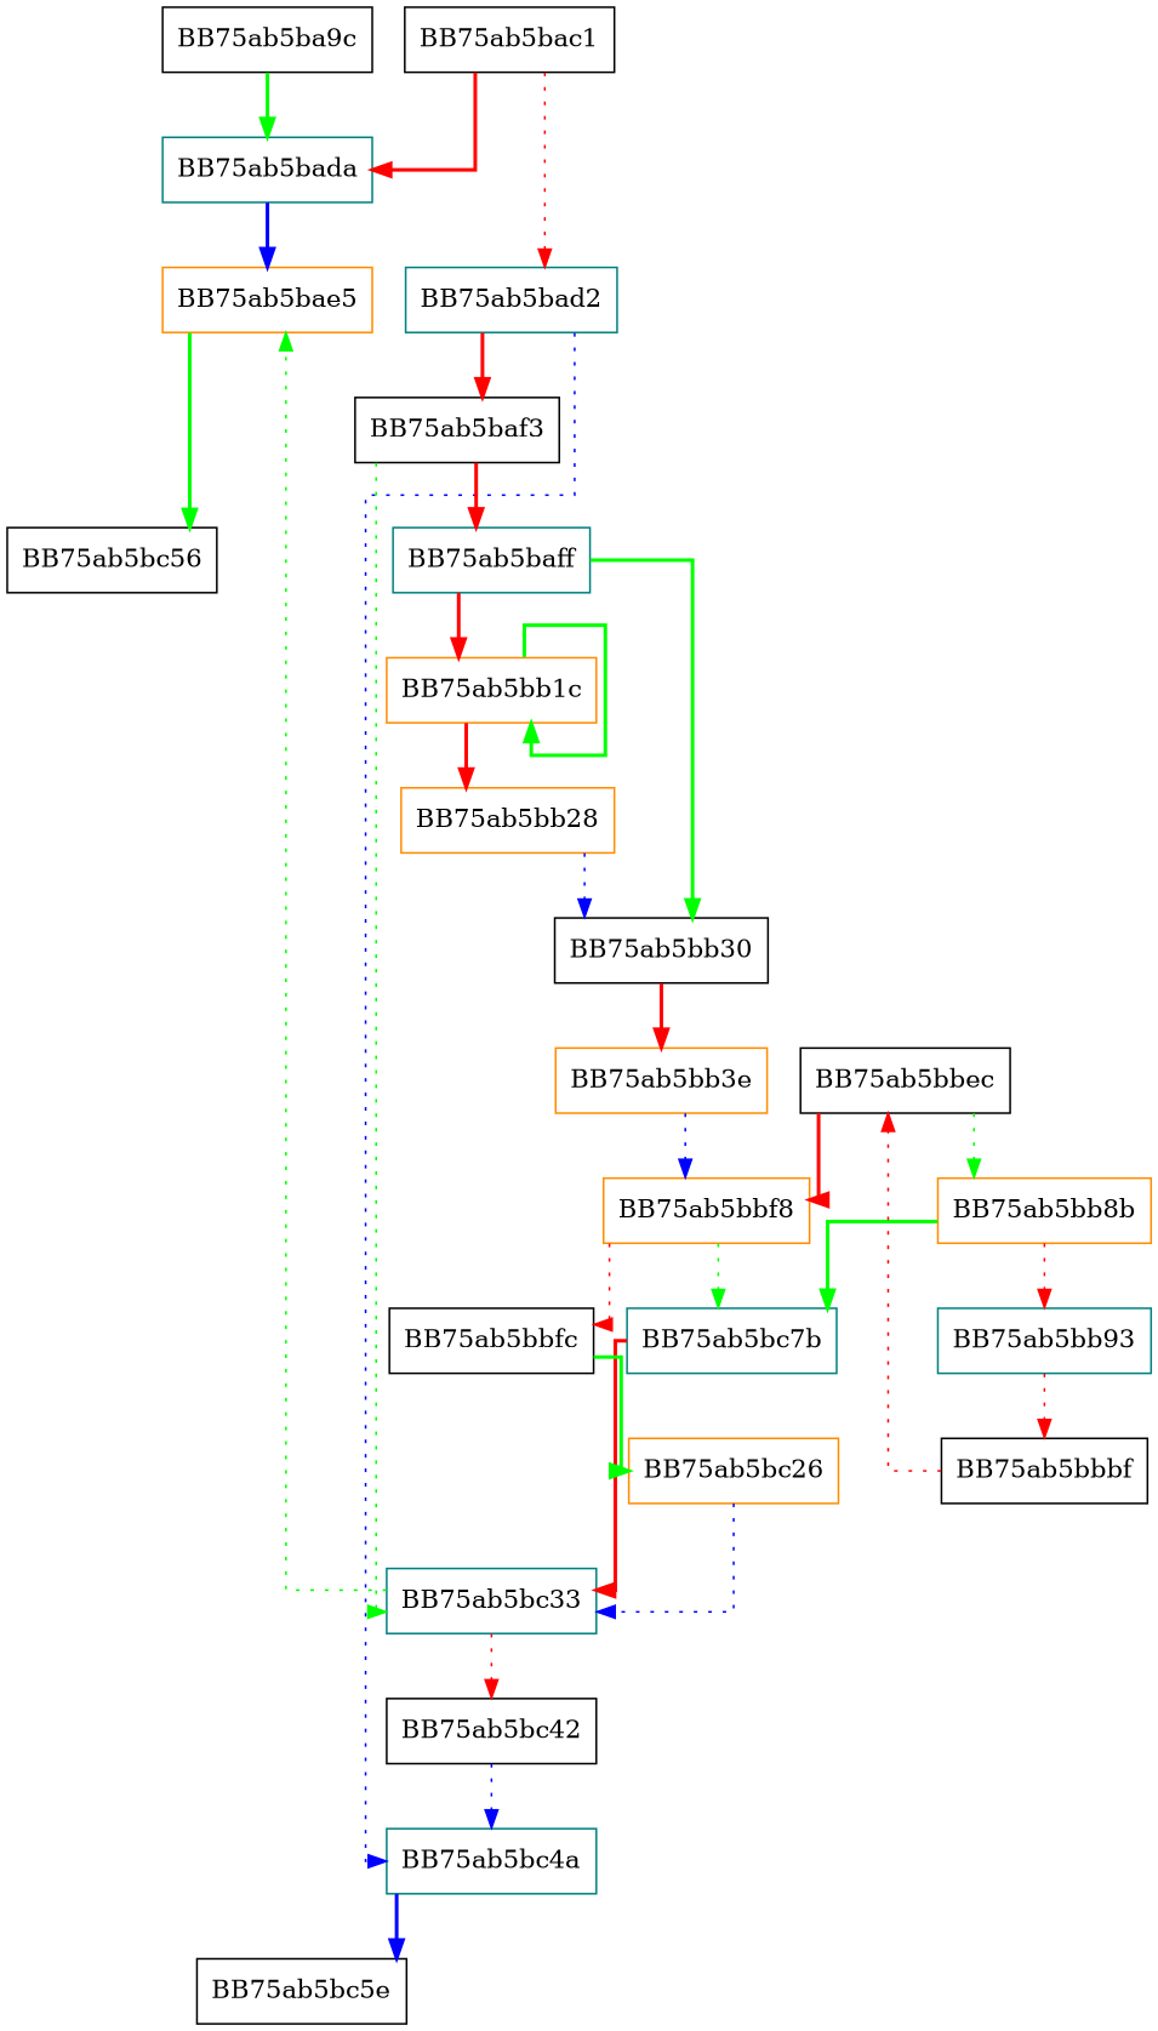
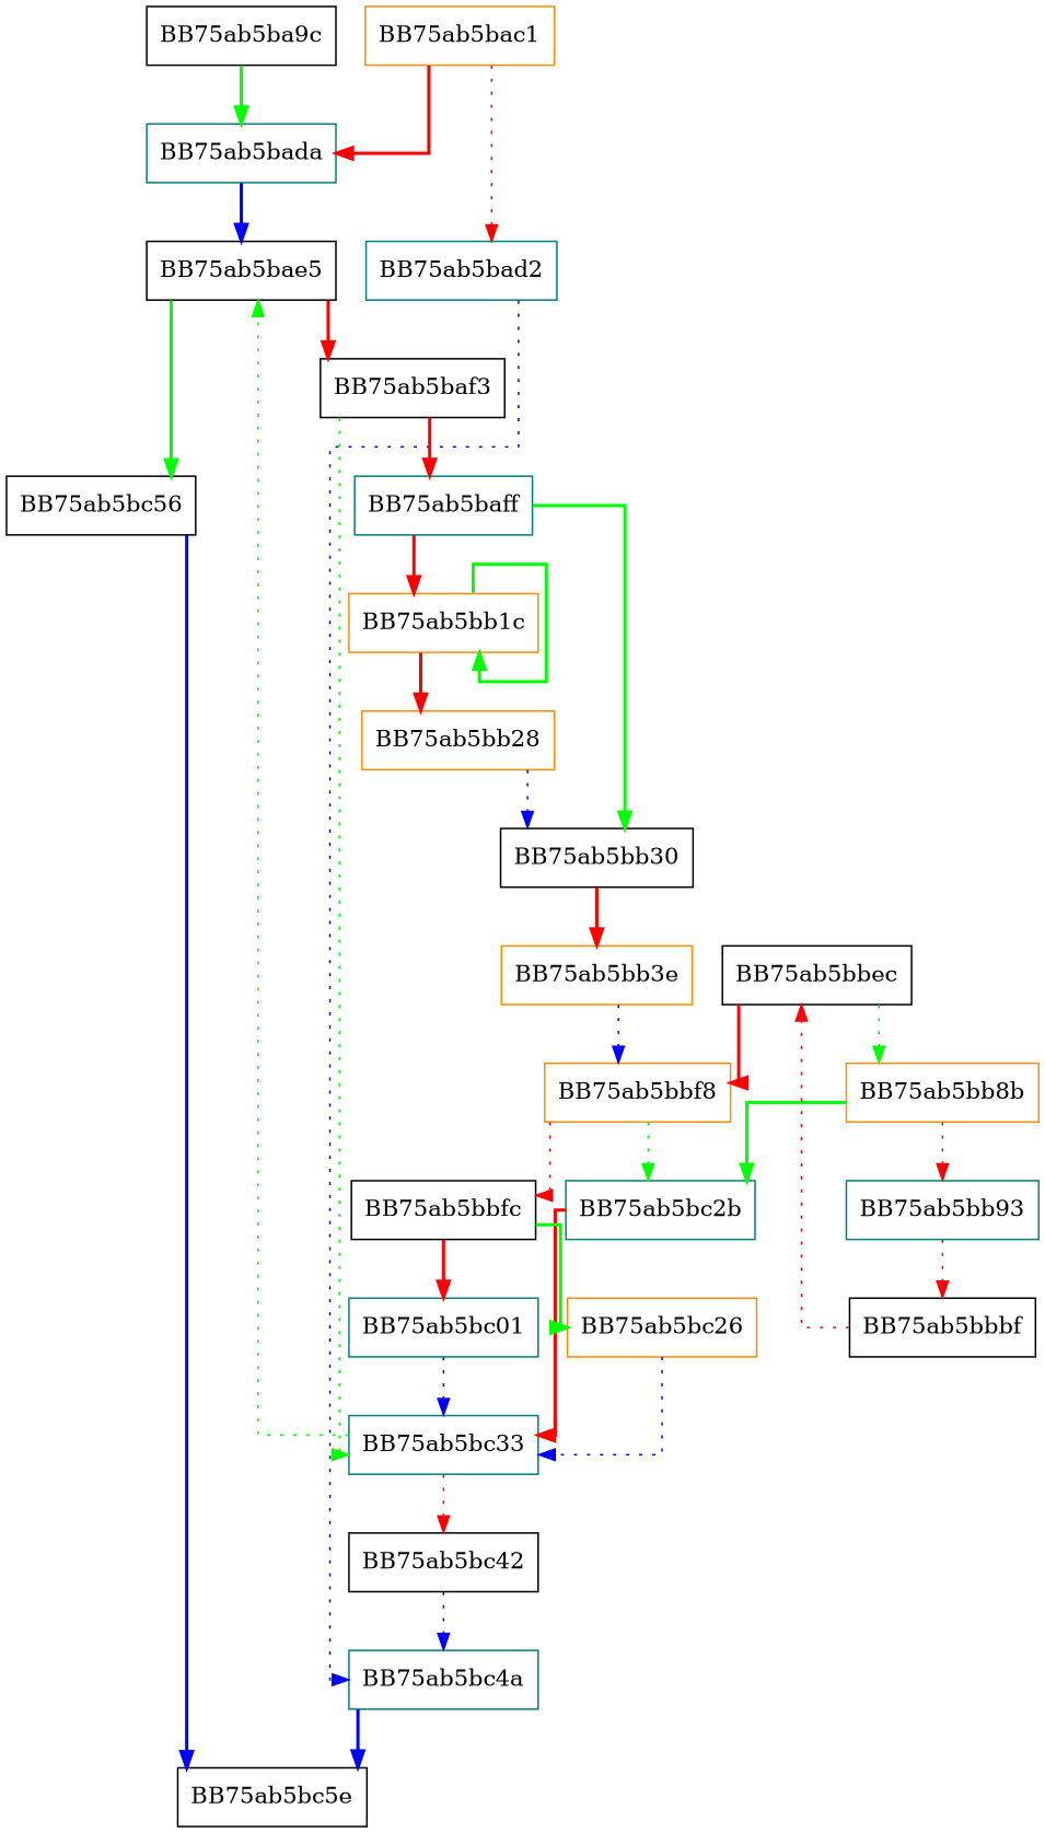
  digraph {
    splines=ortho
    node [color=black shape=box]
    edge [color=red style=bold]
    BB75ab5bada [color=teal]
    BB75ab5ba9c
-   BB75ab5bae5 [color=darkorange]
-   BB75ab5bac1
+   BB75ab5bae5
+   BB75ab5bac1 [color=darkorange]
    BB75ab5bad2 [color=teal]
    BB75ab5bc56
    BB75ab5baf3
    BB75ab5bc4a [color=teal]
    BB75ab5bc5e
    BB75ab5bc33 [color=teal]
    BB75ab5baff [color=teal]
    BB75ab5bc42
    BB75ab5bb30
    BB75ab5bb1c [color=darkorange]
    BB75ab5bb3e [color=darkorange]
    BB75ab5bb28 [color=darkorange]
    BB75ab5bbf8 [color=darkorange]
-   BB75ab5bc2b [color=teal label=BB75ab5bc7b]
+   BB75ab5bc2b [color=teal]
    BB75ab5bbfc
    BB75ab5bb8b [color=darkorange]
    BB75ab5bb93 [color=teal]
    BB75ab5bc26 [color=darkorange]
+   BB75ab5bc01 [color=teal]
    BB75ab5bbbf
    BB75ab5bbec
    BB75ab5bada -> BB75ab5bae5 [color=blue]
    BB75ab5ba9c -> BB75ab5bada [color=green]
    BB75ab5bae5 -> BB75ab5bc56 [color=green]
-   BB75ab5bad2 -> BB75ab5baf3
+   BB75ab5bae5 -> BB75ab5baf3
    BB75ab5bac1 -> BB75ab5bada
    BB75ab5bac1 -> BB75ab5bad2 [style=dotted]
    BB75ab5bad2 -> BB75ab5bc4a [color=blue style=dotted]
+   BB75ab5bc56 -> BB75ab5bc5e [color=blue]
    BB75ab5baf3 -> BB75ab5bc33 [color=green style=dotted]
    BB75ab5baf3 -> BB75ab5baff
    BB75ab5bc4a -> BB75ab5bc5e [color=blue]
    BB75ab5bc33 -> BB75ab5bae5 [color=green style=dotted]
    BB75ab5bc33 -> BB75ab5bc42 [style=dotted]
    BB75ab5baff -> BB75ab5bb30 [color=green]
    BB75ab5baff -> BB75ab5bb1c
    BB75ab5bc42 -> BB75ab5bc4a [color=blue style=dotted]
    BB75ab5bb30 -> BB75ab5bb3e
    BB75ab5bb1c -> BB75ab5bb1c [color=green]
    BB75ab5bb1c -> BB75ab5bb28
    BB75ab5bb3e -> BB75ab5bbf8 [color=blue style=dotted]
    BB75ab5bb28 -> BB75ab5bb30 [color=blue style=dotted]
    BB75ab5bbf8 -> BB75ab5bc2b [color=green style=dotted]
    BB75ab5bbf8 -> BB75ab5bbfc [style=dotted]
    BB75ab5bc2b -> BB75ab5bc33
    BB75ab5bbfc -> BB75ab5bc26 [color=green]
+   BB75ab5bbfc -> BB75ab5bc01
    BB75ab5bb8b -> BB75ab5bc2b [color=green]
    BB75ab5bb8b -> BB75ab5bb93 [style=dotted]
    BB75ab5bb93 -> BB75ab5bbbf [style=dotted]
    BB75ab5bc26 -> BB75ab5bc33 [color=blue style=dotted]
+   BB75ab5bc01 -> BB75ab5bc33 [color=blue style=dotted]
    BB75ab5bbbf -> BB75ab5bbec [style=dotted]
    BB75ab5bbec -> BB75ab5bbf8
    BB75ab5bbec -> BB75ab5bb8b [color=green style=dotted]
  }
